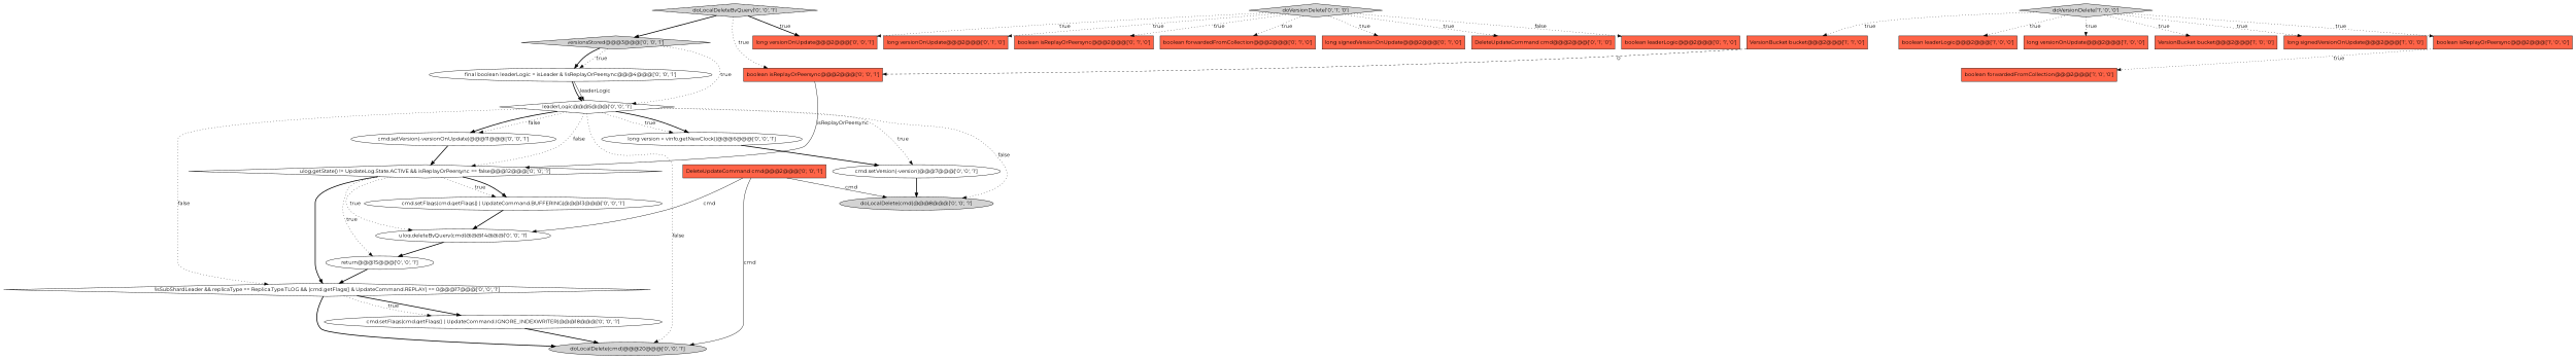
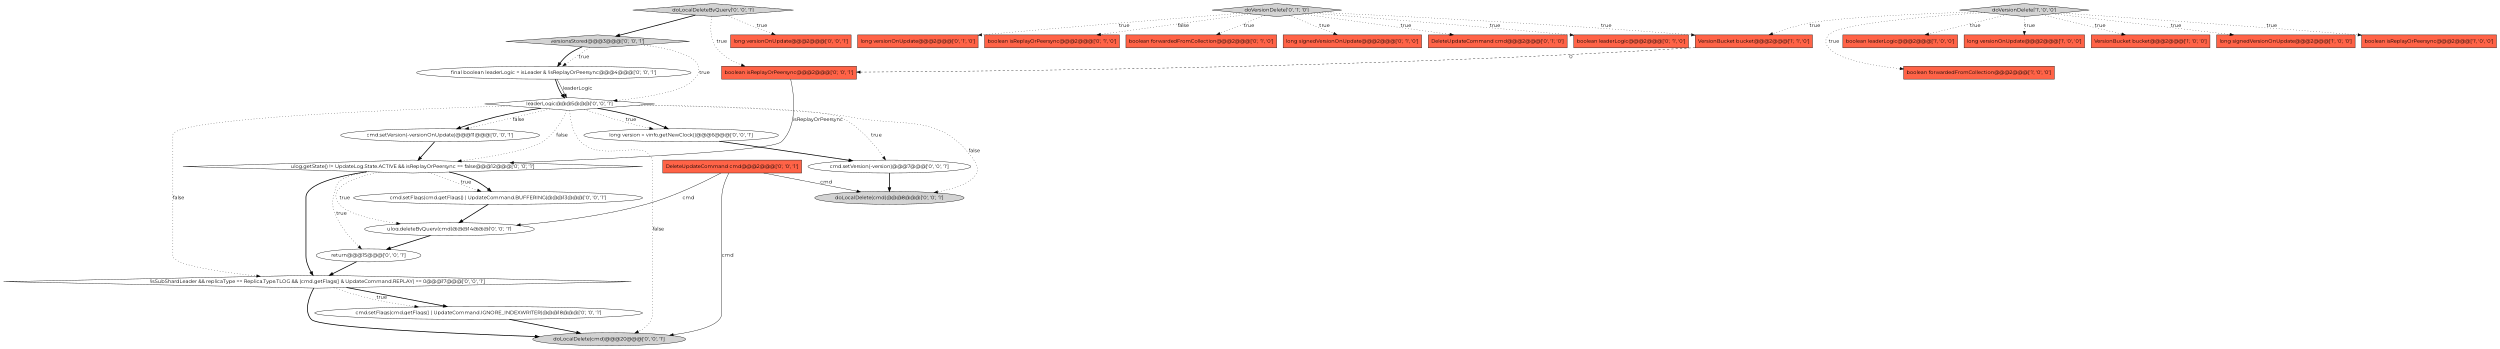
  digraph {
    fontname=Montserrat
    node [fillcolor=tomato fontname=Montserrat shape=box style=filled]
    edge [fontname=Montserrat style=dotted]
    n1 [label="VersionBucket bucket@@@2@@@['1', '0', '0']"]
    n2 [fillcolor=white label="long version = vinfo.getNewClock()@@@6@@@['0', '0', '1']" shape=ellipse]
    n3 [fillcolor=white label="cmd.setVersion(-version)@@@7@@@['0', '0', '1']" shape=ellipse]
    n4 [fillcolor=lightgray label="doLocalDelete(cmd)@@@8@@@['0', '0', '1']" shape=ellipse]
    n5 [label="long versionOnUpdate@@@2@@@['0', '1', '0']"]
    n6 [fillcolor=white label="final boolean leaderLogic = isLeader & !isReplayOrPeersync@@@4@@@['0', '0', '1']" shape=ellipse]
    n7 [fillcolor=white label="leaderLogic@@@5@@@['0', '0', '1']" shape=diamond]
    n8 [fillcolor=white label="cmd.setVersion(-versionOnUpdate)@@@11@@@['0', '0', '1']" shape=ellipse]
    n9 [fillcolor=white label="ulog.getState() != UpdateLog.State.ACTIVE && isReplayOrPeersync == false@@@12@@@['0', '0', '1']" shape=diamond]
    n10 [fillcolor=lightgray label="doLocalDelete(cmd)@@@20@@@['0', '0', '1']" shape=ellipse]
    n11 [fillcolor=white label="!isSubShardLeader && replicaType == Replica.Type.TLOG && (cmd.getFlags() & UpdateCommand.REPLAY) == 0@@@17@@@['0', '0', '1']" shape=diamond]
    n12 [fillcolor=white label="cmd.setFlags(cmd.getFlags() | UpdateCommand.BUFFERING)@@@13@@@['0', '0', '1']" shape=ellipse]
    n13 [fillcolor=white label="ulog.deleteByQuery(cmd)@@@14@@@['0', '0', '1']" shape=ellipse]
    n14 [fillcolor=white label="return@@@15@@@['0', '0', '1']" shape=ellipse]
    n15 [fillcolor=lightgray label="doVersionDelete['0', '1', '0']" shape=diamond]
    n16 [label="boolean isReplayOrPeersync@@@2@@@['0', '1', '0']"]
    n17 [label="boolean forwardedFromCollection@@@2@@@['0', '1', '0']"]
    n18 [label="long signedVersionOnUpdate@@@2@@@['0', '1', '0']"]
    n19 [label="DeleteUpdateCommand cmd@@@2@@@['0', '1', '0']"]
    n20 [label="VersionBucket bucket@@@2@@@['1', '1', '0']"]
    n21 [label="boolean leaderLogic@@@2@@@['0', '1', '0']"]
    n22 [label="boolean isReplayOrPeersync@@@2@@@['0', '0', '1']"]
    n23 [label="DeleteUpdateCommand cmd@@@2@@@['0', '0', '1']"]
    n24 [label="long signedVersionOnUpdate@@@2@@@['1', '0', '0']"]
    n25 [fillcolor=lightgray label="doVersionDelete['1', '0', '0']" shape=diamond]
    n26 [label="boolean isReplayOrPeersync@@@2@@@['1', '0', '0']"]
    n27 [label="boolean leaderLogic@@@2@@@['1', '0', '0']"]
    n28 [label="boolean forwardedFromCollection@@@2@@@['1', '0', '0']"]
    n29 [label="long versionOnUpdate@@@2@@@['1', '0', '0']"]
    n30 [fillcolor=lightgray label="doLocalDeleteByQuery['0', '0', '1']" shape=diamond]
    n31 [fillcolor=lightgray label="versionsStored@@@3@@@['0', '0', '1']" shape=diamond]
    n32 [label="long versionOnUpdate@@@2@@@['0', '0', '1']"]
    n33 [fillcolor=white label="cmd.setFlags(cmd.getFlags() | UpdateCommand.IGNORE_INDEXWRITER)@@@18@@@['0', '0', '1']" shape=ellipse]
    n2 -> n3 [style=bold]
    n3 -> n4 [style=bold]
    n6 -> n7 [label=leaderLogic style=solid]
    n6 -> n7 [style=bold]
    n7 -> n2 [label=true]
    n7 -> n2 [style=bold]
    n7 -> n3 [label=true]
    n7 -> n4 [label=false]
    n7 -> n8 [label=false]
    n7 -> n8 [style=bold]
    n7 -> n9 [label=false]
    n7 -> n10 [label=false]
    n7 -> n11 [label=false]
    n8 -> n9 [style=bold]
    n9 -> n11 [style=bold]
    n9 -> n12 [label=true]
    n9 -> n12 [style=bold]
    n9 -> n13 [label=true]
    n9 -> n14 [label=true]
    n11 -> n10 [style=bold]
    n11 -> n33 [style=bold]
    n11 -> n33 [label=true]
    n12 -> n13 [style=bold]
    n13 -> n14 [style=bold]
    n14 -> n11 [style=bold]
    n15 -> n5 [label=true]
-   n15 -> n16 [label=true]
+   n15 -> n16 [label=false]
    n15 -> n17 [label=true]
    n15 -> n18 [label=true]
    n15 -> n19 [label=true]
-   n15 -> n32 [label=true]
-   n15 -> n21 [label=false]
+   n15 -> n20 [label=true]
+   n15 -> n21 [label=true]
    n20 -> n22 [label=0 style=dashed]
    n22 -> n9 [label=isReplayOrPeersync style=solid]
    n23 -> n4 [label=cmd style=solid]
    n23 -> n10 [label=cmd style=solid]
    n23 -> n13 [label=cmd style=solid]
    n25 -> n1 [label=true]
    n25 -> n20 [label=true]
    n25 -> n24 [label=true]
    n25 -> n26 [label=true]
    n25 -> n27 [label=true]
-   n26 -> n28 [label=true]
+   n25 -> n28 [label=true]
    n25 -> n29 [label=true]
    n30 -> n22 [label=true]
    n30 -> n31 [style=bold]
-   n30 -> n32 [label=true style=bold]
+   n30 -> n32 [label=true]
    n31 -> n6 [style=bold]
    n31 -> n6 [label=true]
    n31 -> n7 [label=true]
    n33 -> n10 [style=bold]
  }
